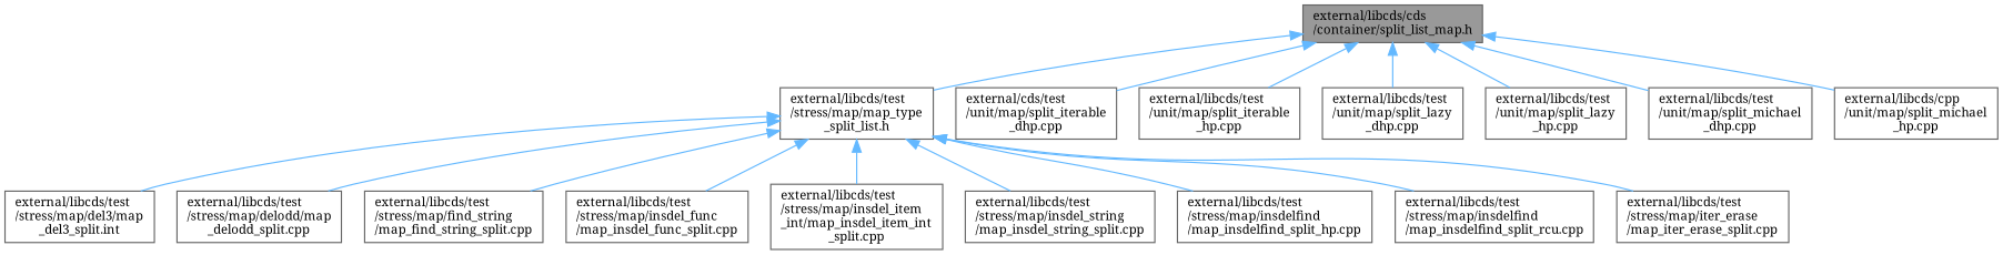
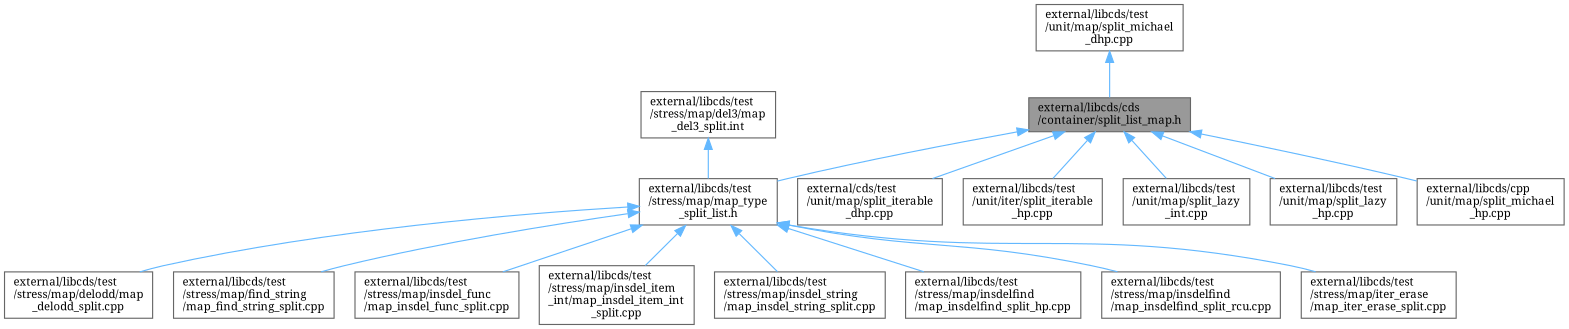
  digraph {
    fontname="Noto Serif"
    node [color=grey40 fillcolor=white fontname="Noto Serif" fontsize=10 shape=box style=filled]
    edge [color=steelblue1 dir=back fontname="Noto Serif" fontsize=10 labelfontname=Helvetica labelfontsize=10 style=solid]
    n1 [color=gray40 fillcolor=grey60 fontcolor=black height=0.2 label="external/libcds/cds\l/container/split_list_map.h" width=0.4]
    n2 [height=0.2 label="external/libcds/test\l/stress/map/map_type\l_split_list.h" width=0.4]
    n3 [height=0.2 label="external/cds/test\l/unit/map/split_iterable\l_dhp.cpp" width=0.4]
-   n4 [height=0.2 label="external/libcds/test\l/unit/map/split_iterable\l_hp.cpp" width=0.4]
-   n5 [height=0.2 label="external/libcds/test\l/unit/map/split_lazy\l_dhp.cpp" width=0.4]
+   n4 [height=0.2 label="external/libcds/test\l/unit/iter/split_iterable\l_hp.cpp" width=0.4]
+   n5 [height=0.2 label="external/libcds/test\l/unit/map/split_lazy\l_int.cpp" width=0.4]
    n6 [height=0.2 label="external/libcds/test\l/unit/map/split_lazy\l_hp.cpp" width=0.4]
    n7 [height=0.2 label="external/libcds/test\l/unit/map/split_michael\l_dhp.cpp" width=0.4]
    n8 [height=0.2 label="external/libcds/cpp\l/unit/map/split_michael\l_hp.cpp" width=0.4]
    n9 [height=0.2 label="external/libcds/test\l/stress/map/del3/map\l_del3_split.int" width=0.4]
    n10 [height=0.2 label="external/libcds/test\l/stress/map/delodd/map\l_delodd_split.cpp" width=0.4]
    n11 [height=0.2 label="external/libcds/test\l/stress/map/find_string\l/map_find_string_split.cpp" width=0.4]
    n12 [height=0.2 label="external/libcds/test\l/stress/map/insdel_func\l/map_insdel_func_split.cpp" width=0.4]
    n13 [height=0.2 label="external/libcds/test\l/stress/map/insdel_item\l_int/map_insdel_item_int\l_split.cpp" width=0.4]
    n14 [height=0.2 label="external/libcds/test\l/stress/map/insdel_string\l/map_insdel_string_split.cpp" width=0.4]
    n15 [height=0.2 label="external/libcds/test\l/stress/map/insdelfind\l/map_insdelfind_split_hp.cpp" width=0.4]
    n16 [height=0.2 label="external/libcds/test\l/stress/map/insdelfind\l/map_insdelfind_split_rcu.cpp" width=0.4]
    n17 [height=0.2 label="external/libcds/test\l/stress/map/iter_erase\l/map_iter_erase_split.cpp" width=0.4]
    n1 -> n2
    n1 -> n3
    n1 -> n4
    n1 -> n5
    n1 -> n6
-   n1 -> n7
+   n7 -> n1
    n1 -> n8
-   n2 -> n9
+   n9 -> n2
    n2 -> n10
    n2 -> n11
    n2 -> n12
    n2 -> n13
    n2 -> n14
    n2 -> n15
    n2 -> n16
    n2 -> n17
  }
